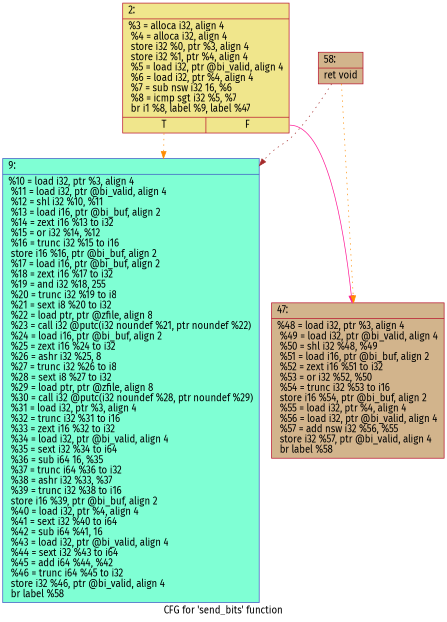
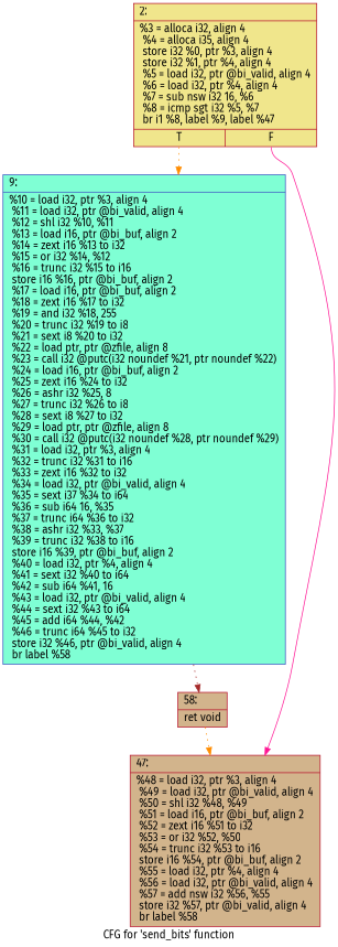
  digraph {
    fontname="Fira Sans"
    label="CFG for 'send_bits' function"
    node [color="#b70d28ff" fillcolor=tan fontname="Fira Sans" shape=record style=filled]
    edge [color=darkorange fontname="Fira Sans" style=dotted]
-   n1 [fillcolor=khaki label="{2:\l|  %3 = alloca i32, align 4\l  %4 = alloca i32, align 4\l  store i32 %0, ptr %3, align 4\l  store i32 %1, ptr %4, align 4\l  %5 = load i32, ptr @bi_valid, align 4\l  %6 = load i32, ptr %4, align 4\l  %7 = sub nsw i32 16, %6\l  %8 = icmp sgt i32 %5, %7\l  br i1 %8, label %9, label %47\l|{<s0>T|<s1>F}}"]
-   n2 [color="#3d50c3ff" fillcolor=aquamarine label="{9:\l|  %10 = load i32, ptr %3, align 4\l  %11 = load i32, ptr @bi_valid, align 4\l  %12 = shl i32 %10, %11\l  %13 = load i16, ptr @bi_buf, align 2\l  %14 = zext i16 %13 to i32\l  %15 = or i32 %14, %12\l  %16 = trunc i32 %15 to i16\l  store i16 %16, ptr @bi_buf, align 2\l  %17 = load i16, ptr @bi_buf, align 2\l  %18 = zext i16 %17 to i32\l  %19 = and i32 %18, 255\l  %20 = trunc i32 %19 to i8\l  %21 = sext i8 %20 to i32\l  %22 = load ptr, ptr @zfile, align 8\l  %23 = call i32 @putc(i32 noundef %21, ptr noundef %22)\l  %24 = load i16, ptr @bi_buf, align 2\l  %25 = zext i16 %24 to i32\l  %26 = ashr i32 %25, 8\l  %27 = trunc i32 %26 to i8\l  %28 = sext i8 %27 to i32\l  %29 = load ptr, ptr @zfile, align 8\l  %30 = call i32 @putc(i32 noundef %28, ptr noundef %29)\l  %31 = load i32, ptr %3, align 4\l  %32 = trunc i32 %31 to i16\l  %33 = zext i16 %32 to i32\l  %34 = load i32, ptr @bi_valid, align 4\l  %35 = sext i32 %34 to i64\l  %36 = sub i64 16, %35\l  %37 = trunc i64 %36 to i32\l  %38 = ashr i32 %33, %37\l  %39 = trunc i32 %38 to i16\l  store i16 %39, ptr @bi_buf, align 2\l  %40 = load i32, ptr %4, align 4\l  %41 = sext i32 %40 to i64\l  %42 = sub i64 %41, 16\l  %43 = load i32, ptr @bi_valid, align 4\l  %44 = sext i32 %43 to i64\l  %45 = add i64 %44, %42\l  %46 = trunc i64 %45 to i32\l  store i32 %46, ptr @bi_valid, align 4\l  br label %58\l}"]
+   n1 [fillcolor=khaki label="{2:\l|  %3 = alloca i32, align 4\l  %4 = alloca i35, align 4\l  store i32 %0, ptr %3, align 4\l  store i32 %1, ptr %4, align 4\l  %5 = load i32, ptr @bi_valid, align 4\l  %6 = load i32, ptr %4, align 4\l  %7 = sub nsw i32 16, %6\l  %8 = icmp sgt i32 %5, %7\l  br i1 %8, label %9, label %47\l|{<s0>T|<s1>F}}"]
+   n2 [color="#3d50c3ff" fillcolor=aquamarine label="{9:\l|  %10 = load i32, ptr %3, align 4\l  %11 = load i32, ptr @bi_valid, align 4\l  %12 = shl i32 %10, %11\l  %13 = load i16, ptr @bi_buf, align 2\l  %14 = zext i16 %13 to i32\l  %15 = or i32 %14, %12\l  %16 = trunc i32 %15 to i16\l  store i16 %16, ptr @bi_buf, align 2\l  %17 = load i16, ptr @bi_buf, align 2\l  %18 = zext i16 %17 to i32\l  %19 = and i32 %18, 255\l  %20 = trunc i32 %19 to i8\l  %21 = sext i8 %20 to i32\l  %22 = load ptr, ptr @zfile, align 8\l  %23 = call i32 @putc(i32 noundef %21, ptr noundef %22)\l  %24 = load i16, ptr @bi_buf, align 2\l  %25 = zext i16 %24 to i32\l  %26 = ashr i32 %25, 8\l  %27 = trunc i32 %26 to i8\l  %28 = sext i8 %27 to i32\l  %29 = load ptr, ptr @zfile, align 8\l  %30 = call i32 @putc(i32 noundef %28, ptr noundef %29)\l  %31 = load i32, ptr %3, align 4\l  %32 = trunc i32 %31 to i16\l  %33 = zext i16 %32 to i32\l  %34 = load i32, ptr @bi_valid, align 4\l  %35 = sext i37 %34 to i64\l  %36 = sub i64 16, %35\l  %37 = trunc i64 %36 to i32\l  %38 = ashr i32 %33, %37\l  %39 = trunc i32 %38 to i16\l  store i16 %39, ptr @bi_buf, align 2\l  %40 = load i32, ptr %4, align 4\l  %41 = sext i32 %40 to i64\l  %42 = sub i64 %41, 16\l  %43 = load i32, ptr @bi_valid, align 4\l  %44 = sext i32 %43 to i64\l  %45 = add i64 %44, %42\l  %46 = trunc i64 %45 to i32\l  store i32 %46, ptr @bi_valid, align 4\l  br label %58\l}"]
    n3 [label="{47:\l|  %48 = load i32, ptr %3, align 4\l  %49 = load i32, ptr @bi_valid, align 4\l  %50 = shl i32 %48, %49\l  %51 = load i16, ptr @bi_buf, align 2\l  %52 = zext i16 %51 to i32\l  %53 = or i32 %52, %50\l  %54 = trunc i32 %53 to i16\l  store i16 %54, ptr @bi_buf, align 2\l  %55 = load i32, ptr %4, align 4\l  %56 = load i32, ptr @bi_valid, align 4\l  %57 = add nsw i32 %56, %55\l  store i32 %57, ptr @bi_valid, align 4\l  br label %58\l}"]
    n4 [label="{58:\l|  ret void\l}"]
    n1 -> n2 [tailport=s0]
    n1 -> n3 [color=deeppink style=solid tailport=s1]
-   n4 -> n2 [color=brown]
+   n2 -> n4 [color=brown]
    n4 -> n3
  }
